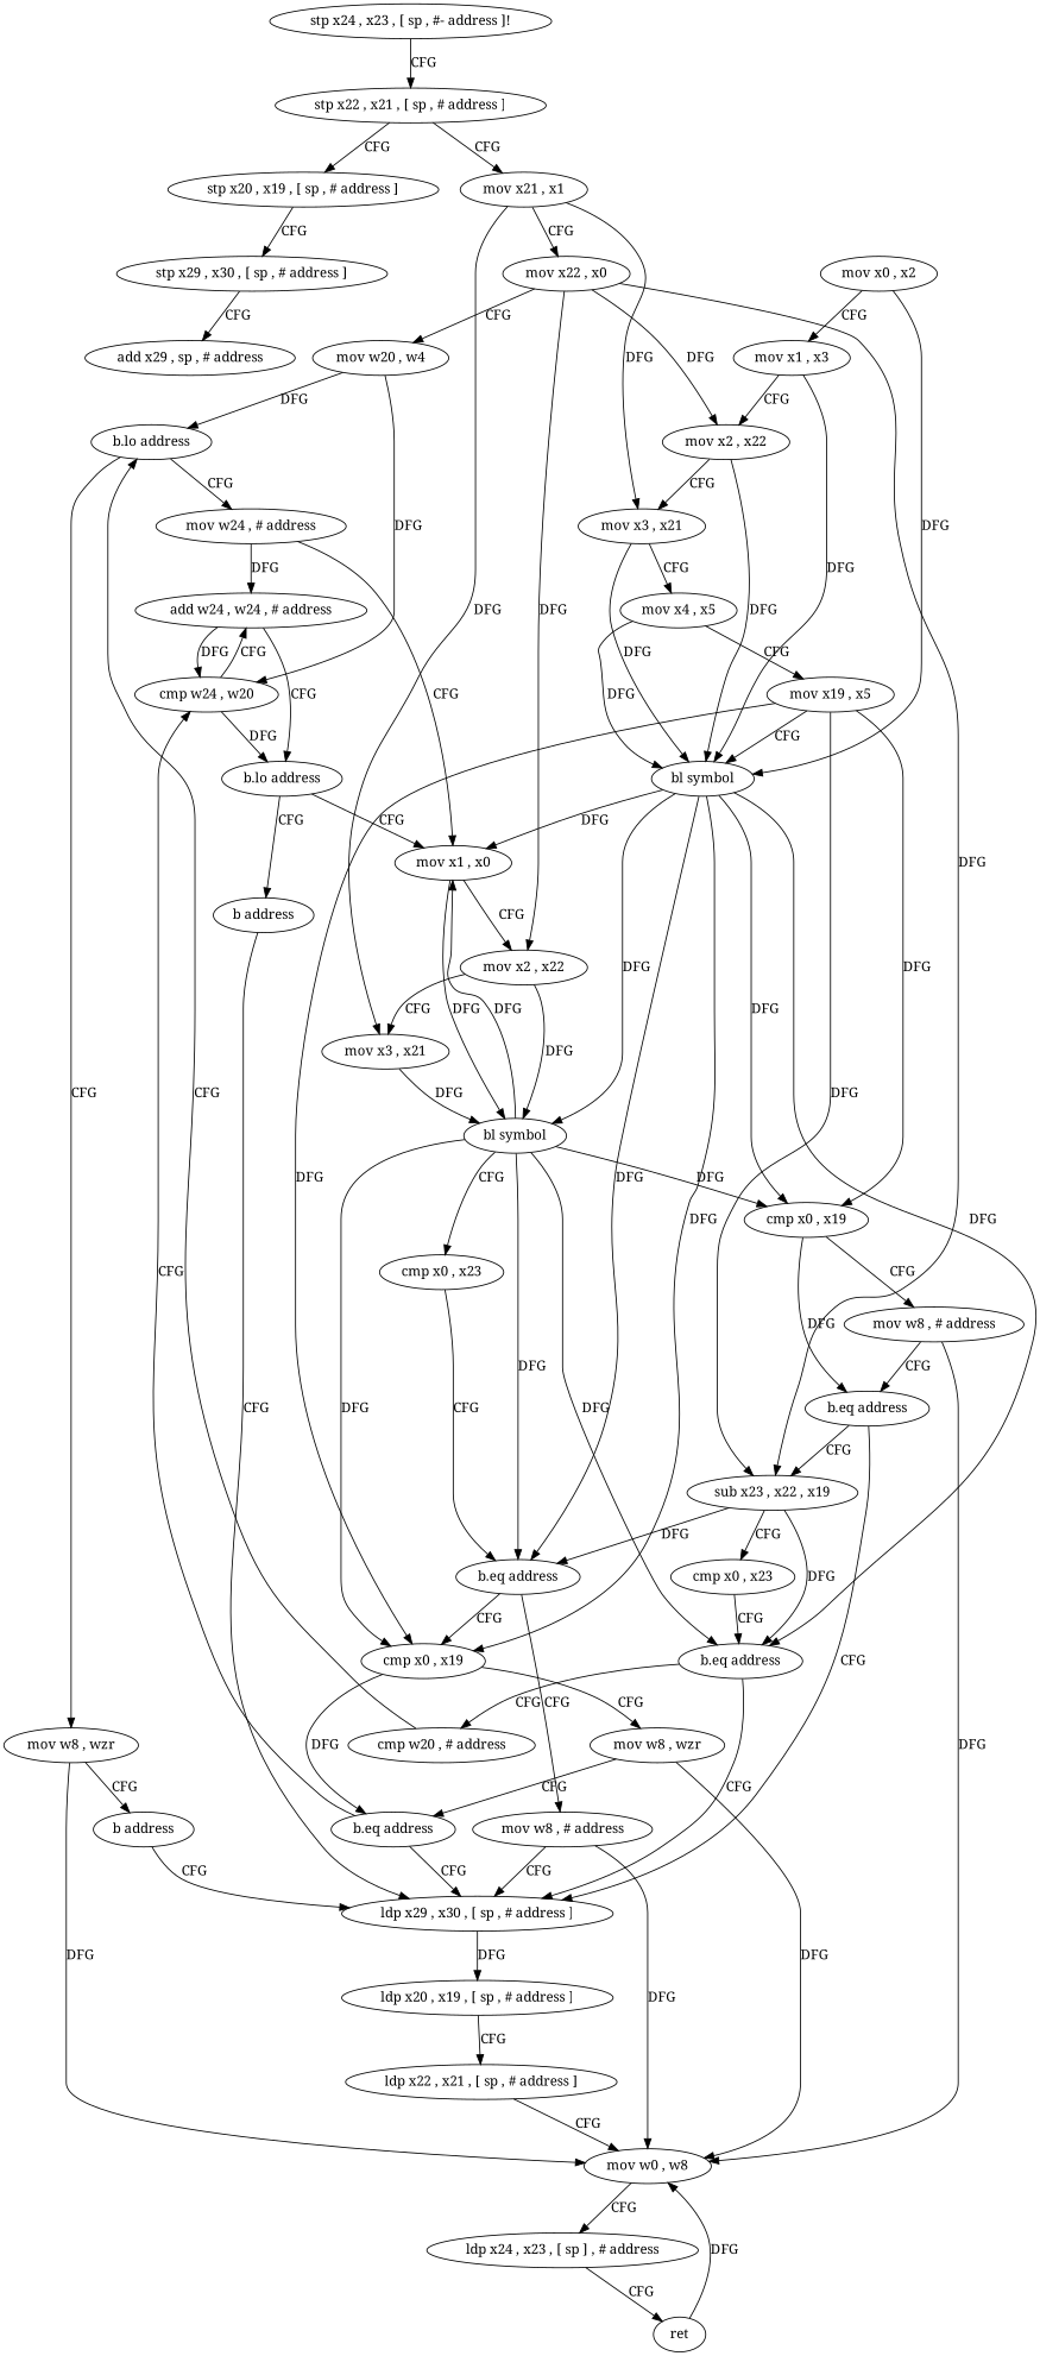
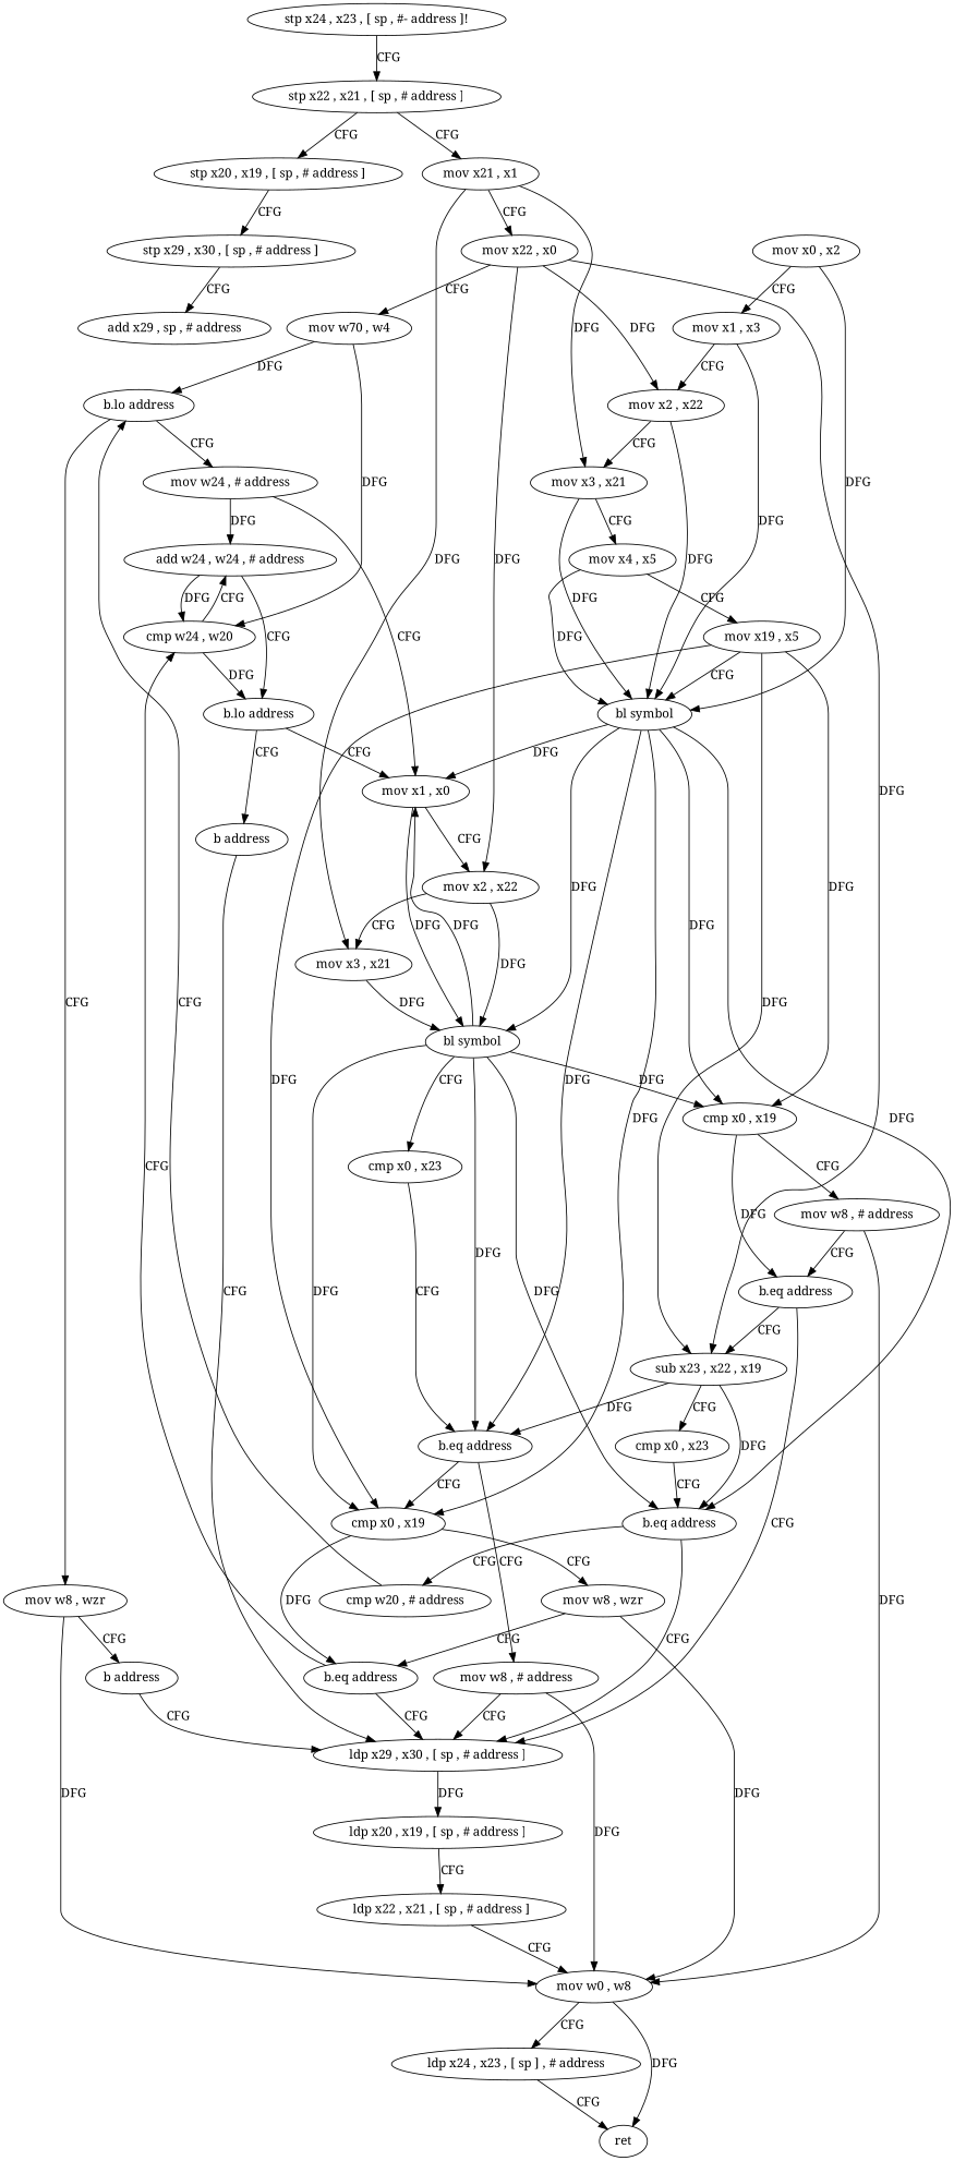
  digraph {
    fontname="Noto Serif"
    node [fontname="Noto Serif"]
    edge [fontname="Noto Serif"]
    n1 [label="stp x24 , x23 , [ sp , #- address ]!"]
    n2 [label="stp x22 , x21 , [ sp , # address ]"]
    n3 [label="stp x20 , x19 , [ sp , # address ]"]
    n4 [label="mov x21 , x1"]
    n5 [label="stp x29 , x30 , [ sp , # address ]"]
    n6 [label="add x29 , sp , # address"]
    n7 [label="mov x22 , x0"]
    n8 [label="mov x3 , x21"]
    n9 [label="mov x3 , x21"]
-   n10 [label="mov w20 , w4"]
+   n10 [label="mov w70 , w4"]
    n11 [label="mov x2 , x22"]
    n12 [label="sub x23 , x22 , x19"]
    n13 [label="mov x2 , x22"]
    n14 [label="bl symbol"]
    n15 [label="mov x4 , x5"]
    n16 [label="bl symbol"]
    n17 [label="b.lo address"]
    n18 [label="cmp w24 , w20"]
    n19 [label="b.eq address"]
    n20 [label="b.eq address"]
    n21 [label="cmp x0 , x23"]
    n22 [label="mov x0 , x2"]
    n23 [label="mov x1 , x3"]
    n24 [label="mov w8 , wzr"]
    n25 [label="mov w24 , # address"]
    n26 [label="add w24 , w24 , # address"]
    n27 [label="b.lo address"]
    n28 [label="cmp x0 , x19"]
    n29 [label="cmp x0 , x19"]
    n30 [label="mov x1 , x0"]
    n31 [label="mov x19 , x5"]
    n32 [label="mov w8 , # address"]
    n33 [label="b.eq address"]
    n34 [label="mov w8 , wzr"]
    n35 [label="b.eq address"]
    n36 [label="ldp x29 , x30 , [ sp , # address ]"]
    n37 [label="cmp w20 , # address"]
    n38 [label="cmp x0 , x23"]
    n39 [label="mov w8 , # address"]
    n40 [label="mov w0 , w8"]
    n41 [label="ldp x24 , x23 , [ sp ] , # address"]
    n42 [label=ret]
    n43 [label="ldp x20 , x19 , [ sp , # address ]"]
    n44 [label="ldp x22 , x21 , [ sp , # address ]"]
    n45 [label="b address"]
    n46 [label="b address"]
    n1 -> n2 [label=CFG]
    n2 -> n3 [label=CFG]
    n2 -> n4 [label=CFG]
    n3 -> n5 [label=CFG]
    n4 -> n7 [label=CFG]
    n4 -> n8 [label=DFG]
    n4 -> n9 [label=DFG]
    n5 -> n6 [label=CFG]
    n7 -> n10 [label=CFG]
    n7 -> n11 [label=DFG]
    n7 -> n12 [label=DFG]
    n7 -> n13 [label=DFG]
    n8 -> n14 [label=DFG]
    n8 -> n15 [label=CFG]
    n9 -> n16 [label=DFG]
    n10 -> n17 [label=DFG]
    n10 -> n18 [label=DFG]
    n11 -> n8 [label=CFG]
    n11 -> n14 [label=DFG]
    n12 -> n19 [label=DFG]
    n12 -> n20 [label=DFG]
    n12 -> n21 [label=CFG]
    n13 -> n9 [label=CFG]
    n13 -> n16 [label=DFG]
    n14 -> n16 [label=DFG]
    n14 -> n19 [label=DFG]
    n14 -> n20 [label=DFG]
    n14 -> n28 [label=DFG]
    n14 -> n29 [label=DFG]
    n14 -> n30 [label=DFG]
    n15 -> n14 [label=DFG]
    n15 -> n31 [label=CFG]
    n16 -> n19 [label=DFG]
    n16 -> n20 [label=DFG]
    n16 -> n28 [label=DFG]
    n16 -> n29 [label=DFG]
    n16 -> n30 [label=DFG]
    n16 -> n38 [label=CFG]
    n17 -> n24 [label=CFG]
    n17 -> n25 [label=CFG]
    n18 -> n26 [label=CFG]
    n18 -> n27 [label=DFG]
    n19 -> n36 [label=CFG]
    n19 -> n37 [label=CFG]
    n20 -> n29 [label=CFG]
    n20 -> n39 [label=CFG]
    n21 -> n19 [label=CFG]
    n22 -> n14 [label=DFG]
    n22 -> n23 [label=CFG]
    n23 -> n11 [label=CFG]
    n23 -> n14 [label=DFG]
    n24 -> n40 [label=DFG]
    n24 -> n45 [label=CFG]
    n25 -> n26 [label=DFG]
    n25 -> n30 [label=CFG]
    n26 -> n18 [label=DFG]
    n26 -> n27 [label=CFG]
    n27 -> n30 [label=CFG]
    n27 -> n46 [label=CFG]
    n28 -> n32 [label=CFG]
    n28 -> n33 [label=DFG]
    n29 -> n34 [label=CFG]
    n29 -> n35 [label=DFG]
    n30 -> n13 [label=CFG]
    n30 -> n16 [label=DFG]
    n31 -> n12 [label=DFG]
    n31 -> n14 [label=CFG]
    n31 -> n28 [label=DFG]
    n31 -> n29 [label=DFG]
    n32 -> n33 [label=CFG]
    n32 -> n40 [label=DFG]
    n33 -> n12 [label=CFG]
    n33 -> n36 [label=CFG]
    n34 -> n35 [label=CFG]
    n34 -> n40 [label=DFG]
    n35 -> n18 [label=CFG]
    n35 -> n36 [label=CFG]
    n36 -> n43 [label=DFG]
    n37 -> n17 [label=CFG]
    n38 -> n20 [label=CFG]
    n39 -> n36 [label=CFG]
    n39 -> n40 [label=DFG]
    n40 -> n41 [label=CFG]
-   n42 -> n40 [label=DFG]
+   n40 -> n42 [label=DFG]
    n41 -> n42 [label=CFG]
    n43 -> n44 [label=CFG]
    n44 -> n40 [label=CFG]
    n45 -> n36 [label=CFG]
    n46 -> n36 [label=CFG]
  }
